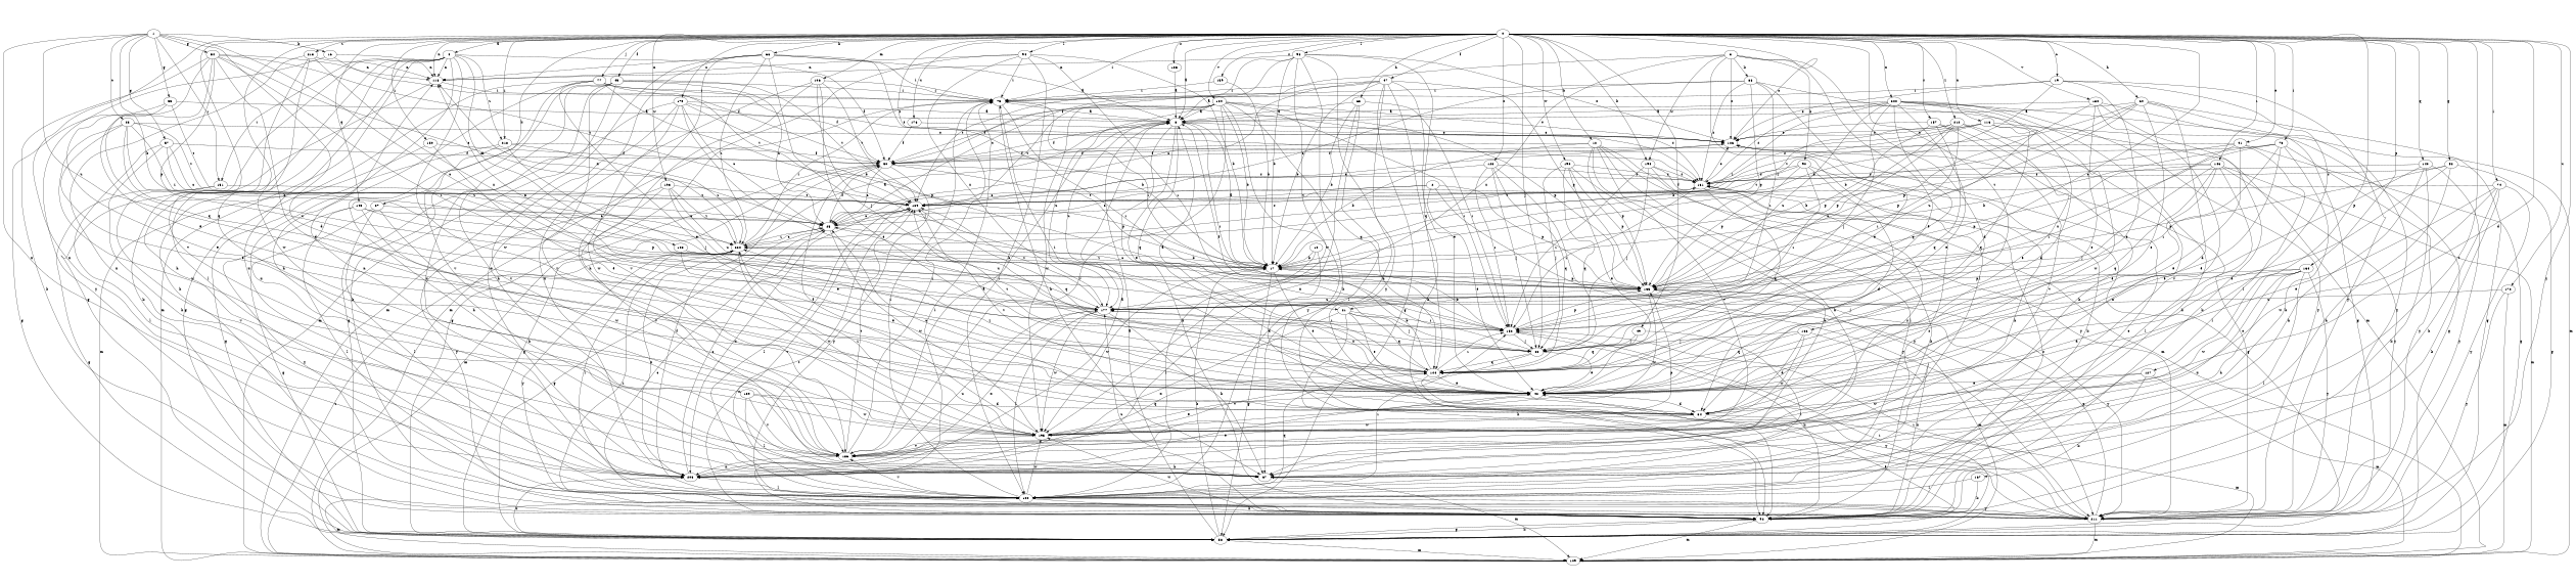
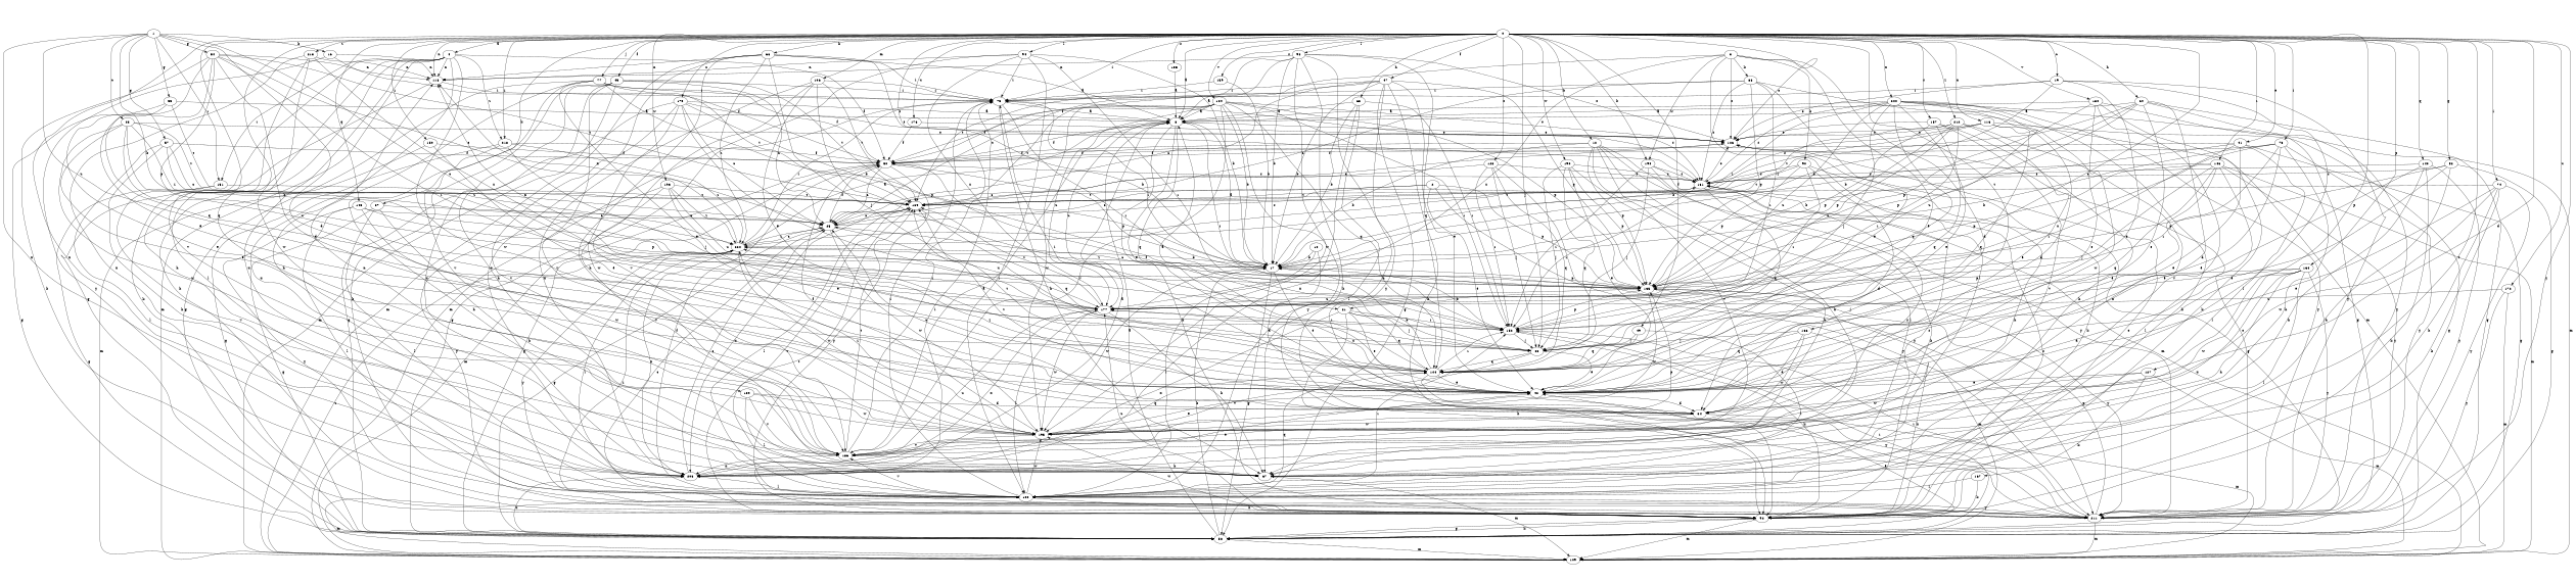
  strict digraph {
    0
    4
    8
    12
    19
    21
    34
    41
    45
    47
    49
    52
    63
    64
    66
    73
    74
    75
    77
    83
    87
    94
    98
    106
    116
    118
    123
    126
    127
    134
    139
    140
    143
    146
    150
    155
    157
    159
    161
    166
    167
    172
    175
    176
    180
    184
    186
    190
    193
    200
    203
    211
    212
    213
    218
    194
    151
    50
    100
    58
    67
    92
-   108
    109
    195
    177
    42
    144
    152
    10
    17
    135
    25
    169
    220
    1
    16
    23
    54
    55
    57
    2
    3
    88
    90
    0 -> 4 [label=a]
    0 -> 8 [label=a]
    0 -> 12 [label=b]
    0 -> 19 [label=c]
    0 -> 21 [label=c]
    0 -> 34 [label=d]
    0 -> 41 [label=e]
    0 -> 45 [label=f]
    0 -> 47 [label=f]
    0 -> 49 [label=f]
    0 -> 52 [label=g]
    0 -> 63 [label=h]
    0 -> 64 [label=h]
    0 -> 66 [label=h]
    0 -> 73 [label=i]
    0 -> 74 [label=i]
    0 -> 75 [label=i]
    0 -> 77 [label=j]
    0 -> 83 [label=j]
    0 -> 87 [label=k]
    0 -> 94 [label=l]
    0 -> 98 [label=l]
    0 -> 106 [label=m]
    0 -> 116 [label=n]
    0 -> 118 [label=n]
    0 -> 123 [label=o]
    0 -> 126 [label=o]
    0 -> 127 [label=p]
    0 -> 134 [label=p]
    0 -> 139 [label=q]
    0 -> 140 [label=q]
    0 -> 143 [label=q]
    0 -> 146 [label=r]
    0 -> 150 [label=r]
    0 -> 155 [label=s]
    0 -> 157 [label=s]
    0 -> 159 [label=s]
    0 -> 161 [label=s]
    0 -> 166 [label=t]
    0 -> 167 [label=t]
    0 -> 172 [label=u]
    0 -> 175 [label=u]
    0 -> 176 [label=u]
    0 -> 180 [label=v]
    0 -> 184 [label=v]
    0 -> 186 [label=v]
    0 -> 190 [label=w]
    0 -> 193 [label=w]
    0 -> 200 [label=x]
    0 -> 203 [label=x]
    0 -> 211 [label=y]
    0 -> 212 [label=z]
    0 -> 213 [label=z]
    0 -> 218 [label=z]
    0 -> 194 [label=b]
    4 -> 118 [label=n]
    4 -> 203 [label=x]
    4 -> 218 [label=z]
    4 -> 151 [label=r]
    4 -> 50 [label=f]
    4 -> 100 [label=l]
    4 -> 58 [label=g]
    4 -> 67 [label=h]
    4 -> 92 [label=k]
-   4 -> 108 [label=m]
    4 -> 109 [label=m]
    4 -> 195 [label=w]
    8 -> 126 [label=o]
    8 -> 50 [label=f]
    8 -> 92 [label=k]
    8 -> 177 [label=u]
    8 -> 42 [label=e]
    8 -> 144 [label=q]
    8 -> 152 [label=r]
    12 -> 186 [label=v]
    12 -> 211 [label=y]
    12 -> 50 [label=f]
    12 -> 100 [label=l]
    12 -> 67 [label=h]
    12 -> 109 [label=m]
    12 -> 17 [label=b]
    12 -> 135 [label=p]
    19 -> 75 [label=i]
    19 -> 126 [label=o]
    19 -> 211 [label=y]
    19 -> 100 [label=l]
    19 -> 42 [label=e]
    19 -> 17 [label=b]
    21 -> 83 [label=j]
    21 -> 203 [label=x]
    21 -> 92 [label=k]
    21 -> 42 [label=e]
    21 -> 144 [label=q]
    21 -> 152 [label=r]
    34 -> 109 [label=m]
    34 -> 195 [label=w]
    34 -> 25 [label=c]
    34 -> 169 [label=t]
    41 -> 50 [label=f]
    41 -> 100 [label=l]
    41 -> 58 [label=g]
    41 -> 42 [label=e]
    41 -> 152 [label=r]
    41 -> 17 [label=b]
    45 -> 75 [label=i]
    45 -> 186 [label=v]
    45 -> 203 [label=x]
    45 -> 67 [label=h]
    45 -> 92 [label=k]
    45 -> 109 [label=m]
    45 -> 25 [label=c]
    45 -> 169 [label=t]
    47 -> 8 [label=a]
    47 -> 75 [label=i]
    47 -> 58 [label=g]
    47 -> 67 [label=h]
    47 -> 92 [label=k]
    47 -> 42 [label=e]
    47 -> 17 [label=b]
    47 -> 135 [label=p]
    47 -> 25 [label=c]
    49 -> 83 [label=j]
    49 -> 100 [label=l]
    49 -> 144 [label=q]
    52 -> 161 [label=s]
    52 -> 58 [label=g]
    52 -> 67 [label=h]
    52 -> 42 [label=e]
    52 -> 135 [label=p]
    63 -> 8 [label=a]
    63 -> 203 [label=x]
    63 -> 100 [label=l]
    63 -> 152 [label=r]
    63 -> 17 [label=b]
    64 -> 8 [label=a]
    64 -> 34 [label=d]
    64 -> 211 [label=y]
    64 -> 58 [label=g]
    64 -> 177 [label=u]
    64 -> 42 [label=e]
    64 -> 17 [label=b]
    64 -> 220 [label=z]
    66 -> 8 [label=a]
    66 -> 75 [label=i]
    66 -> 83 [label=j]
    66 -> 118 [label=n]
    66 -> 161 [label=s]
    66 -> 203 [label=x]
    66 -> 67 [label=h]
    66 -> 109 [label=m]
    66 -> 220 [label=z]
    73 -> 211 [label=y]
    73 -> 50 [label=f]
    73 -> 67 [label=h]
    73 -> 177 [label=u]
    73 -> 42 [label=e]
    73 -> 152 [label=r]
    73 -> 17 [label=b]
    74 -> 211 [label=y]
    74 -> 67 [label=h]
    74 -> 92 [label=k]
    74 -> 195 [label=w]
    74 -> 42 [label=e]
    74 -> 169 [label=t]
    75 -> 8 [label=a]
    75 -> 161 [label=s]
    75 -> 58 [label=g]
    75 -> 67 [label=h]
    75 -> 152 [label=r]
    77 -> 75 [label=i]
    77 -> 186 [label=v]
    77 -> 203 [label=x]
    77 -> 50 [label=f]
    77 -> 58 [label=g]
    77 -> 42 [label=e]
    77 -> 17 [label=b]
    77 -> 169 [label=t]
    83 -> 186 [label=v]
-   83 -> 8 [label=f]
+   83 -> 50 [label=f]
    83 -> 42 [label=e]
    83 -> 144 [label=q]
    87 -> 100 [label=l]
    87 -> 58 [label=g]
    87 -> 67 [label=h]
    87 -> 25 [label=c]
    94 -> 75 [label=i]
    94 -> 118 [label=n]
    94 -> 100 [label=l]
    94 -> 109 [label=m]
    94 -> 177 [label=u]
    94 -> 152 [label=r]
    94 -> 17 [label=b]
    98 -> 118 [label=n]
    98 -> 126 [label=o]
    98 -> 211 [label=y]
    98 -> 92 [label=k]
    98 -> 195 [label=w]
    98 -> 144 [label=q]
    98 -> 17 [label=b]
    98 -> 25 [label=c]
    98 -> 169 [label=t]
    106 -> 75 [label=i]
    106 -> 83 [label=j]
    106 -> 186 [label=v]
    106 -> 203 [label=x]
-   106 -> 42 [label=e]
+   106 -> 144 [label=e]
    106 -> 169 [label=t]
    116 -> 126 [label=o]
    116 -> 161 [label=s]
    116 -> 58 [label=g]
    116 -> 144 [label=q]
    116 -> 135 [label=p]
    116 -> 169 [label=t]
    118 -> 75 [label=i]
    118 -> 92 [label=k]
    123 -> 83 [label=j]
    123 -> 161 [label=s]
    123 -> 211 [label=y]
    123 -> 144 [label=q]
    123 -> 152 [label=r]
    123 -> 25 [label=c]
    126 -> 50 [label=f]
    126 -> 92 [label=k]
    127 -> 92 [label=k]
    127 -> 109 [label=m]
    127 -> 195 [label=w]
    127 -> 42 [label=e]
    134 -> 34 [label=d]
    134 -> 83 [label=j]
    134 -> 203 [label=x]
    134 -> 211 [label=y]
    134 -> 100 [label=l]
    134 -> 67 [label=h]
    134 -> 195 [label=w]
    134 -> 135 [label=p]
    139 -> 34 [label=d]
    139 -> 186 [label=v]
    139 -> 100 [label=l]
    139 -> 195 [label=w]
    140 -> 161 [label=s]
    140 -> 211 [label=y]
    140 -> 67 [label=h]
    140 -> 92 [label=k]
    140 -> 42 [label=e]
    143 -> 211 [label=y]
    143 -> 100 [label=l]
    143 -> 195 [label=w]
    143 -> 135 [label=p]
    143 -> 25 [label=c]
    146 -> 83 [label=j]
    146 -> 161 [label=s]
    146 -> 211 [label=y]
    146 -> 100 [label=l]
    146 -> 109 [label=m]
    146 -> 42 [label=e]
    146 -> 144 [label=q]
    146 -> 135 [label=p]
    150 -> 50 [label=f]
    150 -> 109 [label=m]
    150 -> 42 [label=e]
    155 -> 8 [label=a]
    157 -> 126 [label=o]
    157 -> 186 [label=v]
    157 -> 67 [label=h]
    157 -> 144 [label=q]
    157 -> 135 [label=p]
    159 -> 75 [label=i]
    159 -> 17 [label=b]
    161 -> 126 [label=o]
    161 -> 144 [label=q]
    161 -> 152 [label=r]
    161 -> 169 [label=t]
    166 -> 34 [label=d]
    166 -> 83 [label=j]
    166 -> 92 [label=k]
    166 -> 195 [label=w]
    166 -> 144 [label=q]
    167 -> 100 [label=l]
    167 -> 92 [label=k]
    172 -> 211 [label=y]
    172 -> 109 [label=m]
    172 -> 177 [label=u]
    175 -> 8 [label=a]
    175 -> 83 [label=j]
    175 -> 186 [label=v]
    175 -> 58 [label=g]
    175 -> 195 [label=w]
    175 -> 17 [label=b]
    175 -> 135 [label=p]
    175 -> 25 [label=c]
    176 -> 126 [label=o]
    176 -> 50 [label=f]
    180 -> 8 [label=a]
    180 -> 186 [label=v]
    180 -> 58 [label=g]
    180 -> 92 [label=k]
    180 -> 42 [label=e]
    180 -> 135 [label=p]
    184 -> 8 [label=a]
    184 -> 126 [label=o]
    184 -> 186 [label=v]
    184 -> 211 [label=y]
    184 -> 50 [label=f]
    184 -> 195 [label=w]
    184 -> 177 [label=u]
    184 -> 144 [label=q]
    184 -> 152 [label=r]
    184 -> 17 [label=b]
    184 -> 135 [label=p]
    184 -> 169 [label=t]
    186 -> 8 [label=a]
    186 -> 75 [label=i]
    186 -> 118 [label=n]
    186 -> 161 [label=s]
    186 -> 203 [label=x]
    186 -> 67 [label=h]
    186 -> 135 [label=p]
    186 -> 169 [label=t]
    190 -> 83 [label=j]
    190 -> 161 [label=s]
    190 -> 67 [label=h]
    190 -> 42 [label=e]
    190 -> 144 [label=q]
    190 -> 135 [label=p]
    193 -> 186 [label=v]
    193 -> 211 [label=y]
    193 -> 177 [label=u]
    193 -> 42 [label=e]
    193 -> 169 [label=t]
    193 -> 220 [label=z]
    200 -> 8 [label=a]
    200 -> 34 [label=d]
    200 -> 83 [label=j]
    200 -> 161 [label=s]
    200 -> 211 [label=y]
    200 -> 92 [label=k]
    200 -> 109 [label=m]
    200 -> 195 [label=w]
    200 -> 177 [label=u]
    200 -> 42 [label=e]
    200 -> 144 [label=q]
    200 -> 220 [label=z]
    203 -> 8 [label=a]
    203 -> 161 [label=s]
    203 -> 100 [label=l]
    203 -> 177 [label=u]
    203 -> 42 [label=e]
    203 -> 25 [label=c]
    211 -> 126 [label=o]
    211 -> 109 [label=m]
    211 -> 152 [label=r]
    211 -> 135 [label=p]
    211 -> 25 [label=c]
    211 -> 220 [label=z]
    212 -> 126 [label=o]
    212 -> 203 [label=x]
    212 -> 177 [label=u]
    212 -> 42 [label=e]
    212 -> 152 [label=r]
    212 -> 17 [label=b]
    212 -> 135 [label=p]
    213 -> 118 [label=n]
    213 -> 203 [label=x]
    213 -> 67 [label=h]
    213 -> 195 [label=w]
    213 -> 177 [label=u]
    218 -> 83 [label=j]
    218 -> 50 [label=f]
    218 -> 58 [label=g]
    218 -> 67 [label=h]
    218 -> 220 [label=z]
    194 -> 83 [label=j]
    194 -> 161 [label=s]
    194 -> 58 [label=g]
    194 -> 92 [label=k]
    194 -> 152 [label=r]
    151 -> 186 [label=v]
    151 -> 58 [label=g]
    151 -> 169 [label=t]
    50 -> 161 [label=s]
    50 -> 211 [label=y]
    50 -> 58 [label=g]
    50 -> 109 [label=m]
    50 -> 135 [label=p]
    50 -> 25 [label=c]
    100 -> 75 [label=i]
    100 -> 186 [label=v]
    100 -> 211 [label=y]
    100 -> 50 [label=f]
    100 -> 92 [label=k]
    100 -> 109 [label=m]
    100 -> 195 [label=w]
    100 -> 144 [label=q]
    100 -> 152 [label=r]
    100 -> 169 [label=t]
    58 -> 8 [label=a]
    58 -> 203 [label=x]
    58 -> 92 [label=k]
    58 -> 109 [label=m]
    58 -> 42 [label=e]
    58 -> 152 [label=r]
    58 -> 17 [label=b]
    67 -> 109 [label=m]
    92 -> 75 [label=i]
    92 -> 126 [label=o]
    92 -> 161 [label=s]
    92 -> 58 [label=g]
    92 -> 109 [label=m]
    92 -> 195 [label=w]
    92 -> 177 [label=u]
    92 -> 169 [label=t]
-   108 -> 42 [label=e]
-   108 -> 17 [label=b]
    109 -> 220 [label=z]
    195 -> 186 [label=v]
    195 -> 50 [label=f]
    195 -> 42 [label=e]
    195 -> 144 [label=q]
    195 -> 220 [label=z]
    177 -> 118 [label=n]
    177 -> 203 [label=x]
    177 -> 100 [label=l]
    177 -> 67 [label=h]
    177 -> 195 [label=w]
    177 -> 152 [label=r]
    177 -> 169 [label=t]
    42 -> 34 [label=d]
    42 -> 75 [label=i]
    42 -> 220 [label=z]
    144 -> 8 [label=a]
    144 -> 211 [label=y]
    144 -> 177 [label=u]
    144 -> 42 [label=e]
    144 -> 152 [label=r]
    144 -> 17 [label=b]
    144 -> 169 [label=t]
    152 -> 83 [label=j]
    152 -> 92 [label=k]
    152 -> 17 [label=b]
    152 -> 135 [label=p]
    10 -> 34 [label=d]
    10 -> 100 [label=l]
    10 -> 17 [label=b]
    17 -> 8 [label=a]
    17 -> 58 [label=g]
    17 -> 195 [label=w]
    17 -> 42 [label=e]
    17 -> 135 [label=p]
    17 -> 220 [label=z]
    135 -> 75 [label=i]
    135 -> 211 [label=y]
    135 -> 109 [label=m]
    135 -> 195 [label=w]
    135 -> 177 [label=u]
    135 -> 25 [label=c]
    25 -> 161 [label=s]
    25 -> 50 [label=f]
    25 -> 58 [label=g]
    25 -> 195 [label=w]
    25 -> 177 [label=u]
    25 -> 220 [label=z]
    169 -> 126 [label=o]
    169 -> 203 [label=x]
    169 -> 100 [label=l]
    169 -> 144 [label=q]
    169 -> 25 [label=c]
    220 -> 8 [label=a]
    220 -> 75 [label=i]
    220 -> 118 [label=n]
    220 -> 203 [label=x]
    220 -> 211 [label=y]
    220 -> 100 [label=l]
    220 -> 195 [label=w]
    220 -> 17 [label=b]
    220 -> 25 [label=c]
    1 -> 21 [label=c]
    1 -> 34 [label=d]
    1 -> 203 [label=x]
    1 -> 151 [label=r]
    1 -> 177 [label=u]
    1 -> 17 [label=b]
    1 -> 16 [label=b]
    1 -> 23 [label=c]
    1 -> 54 [label=g]
    1 -> 55 [label=g]
    1 -> 57 [label=g]
    16 -> 118 [label=n]
    16 -> 211 [label=y]
    16 -> 50 [label=f]
    23 -> 126 [label=o]
    23 -> 195 [label=w]
    23 -> 177 [label=u]
    23 -> 42 [label=e]
    23 -> 17 [label=b]
    23 -> 169 [label=t]
    23 -> 220 [label=z]
    54 -> 34 [label=d]
    54 -> 118 [label=n]
    54 -> 92 [label=k]
    54 -> 42 [label=e]
    54 -> 144 [label=q]
    54 -> 152 [label=r]
    54 -> 135 [label=p]
    54 -> 25 [label=c]
    54 -> 169 [label=t]
    55 -> 8 [label=a]
    55 -> 58 [label=g]
    55 -> 42 [label=e]
    55 -> 169 [label=t]
    57 -> 50 [label=f]
    57 -> 100 [label=l]
    57 -> 67 [label=h]
    57 -> 25 [label=c]
    57 -> 220 [label=z]
    2 -> 211 [label=y]
    2 -> 42 [label=e]
    2 -> 135 [label=p]
    2 -> 25 [label=c]
    2 -> 169 [label=t]
    3 -> 34 [label=d]
    3 -> 126 [label=o]
    3 -> 194 [label=w]
    3 -> 50 [label=f]
    3 -> 100 [label=l]
    3 -> 177 [label=u]
    3 -> 42 [label=e]
    3 -> 88 [label=k]
    3 -> 90 [label=k]
    88 -> 75 [label=i]
    88 -> 161 [label=s]
    88 -> 109 [label=m]
    88 -> 42 [label=e]
    88 -> 152 [label=r]
    88 -> 135 [label=p]
    88 -> 25 [label=c]
    90 -> 34 [label=d]
    90 -> 161 [label=s]
    90 -> 67 [label=h]
    90 -> 152 [label=r]
    90 -> 135 [label=p]
    90 -> 169 [label=t]
  }
